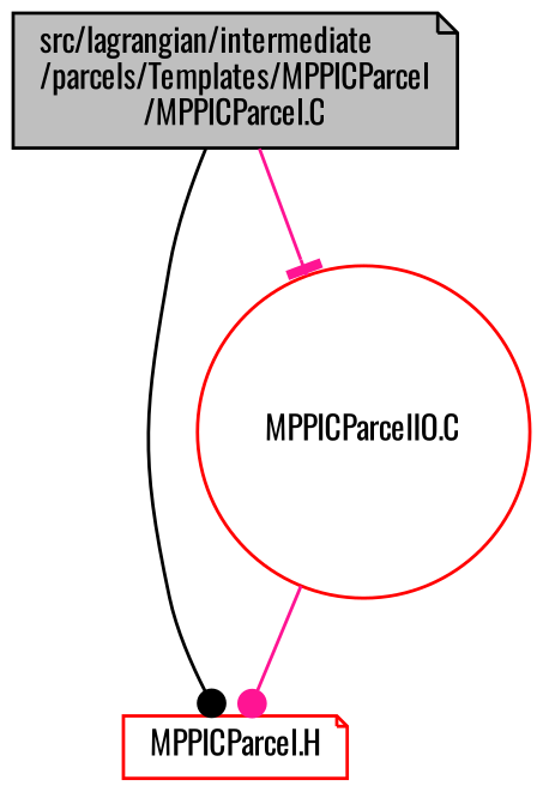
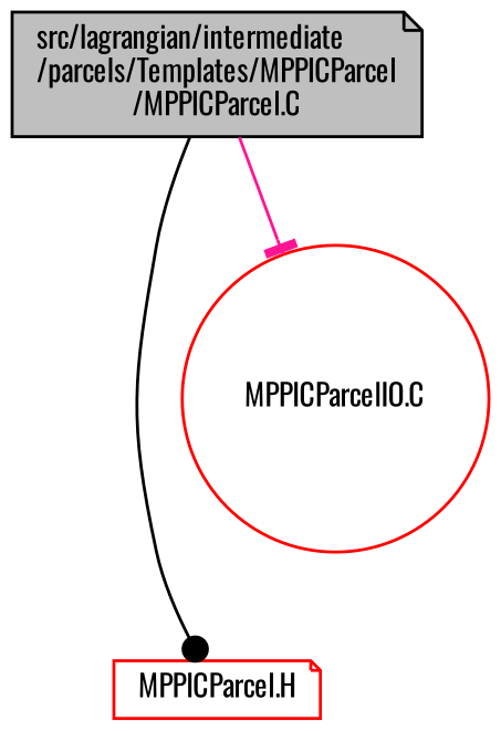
  digraph {
    fontname=Oswald
    node [color=red fontname=Oswald fontsize=10 shape=note]
    edge [color=deeppink fontname=Oswald fontsize=10 labelfontname=Helvetica labelfontsize=10 style=solid arrowhead=dot]
    n1 [color=black fillcolor=grey75 fontcolor=black height=0.2 label="src/lagrangian/intermediate\l/parcels/Templates/MPPICParcel\l/MPPICParcel.C" style=filled width=0.4]
    n2 [height=0.2 label="MPPICParcel.H" width=0.4]
    n3 [height=0.2 label="MPPICParcelIO.C" shape=circle width=0.4]
    n1 -> n2 [color=black]
    n1 -> n3 [arrowhead=tee]
-   n3 -> n2
  }
